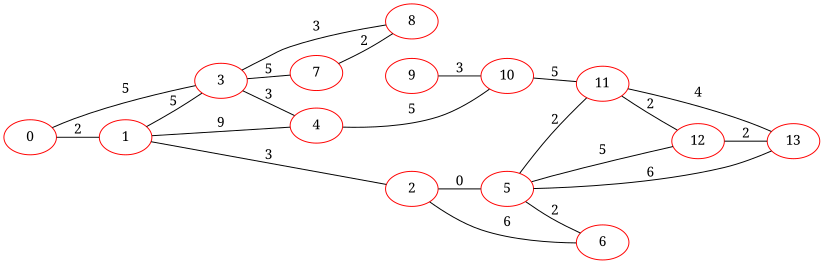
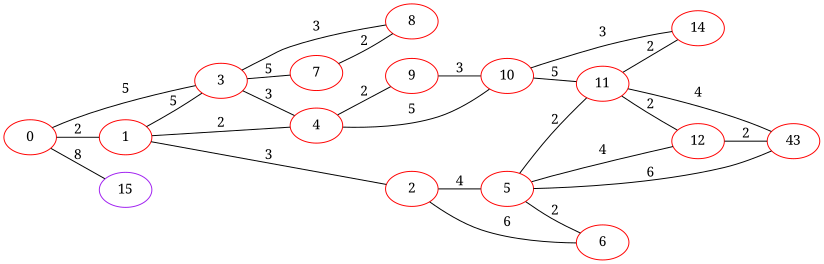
  graph {
    fontname="Noto Serif"
    rankdir=LR
    node [color=red fontname="Noto Serif" weight=1]
    edge [fontname="Noto Serif"]
    0
    1
+   15 [color=purple weight=4]
    3
    2
    4
    5
    6
    7
    8
    9
    10
    11
    12
-   13
+   13 [label=43]
+   14
    0 -- 1 [label=2]
+   0 -- 15 [label=8]
    0 -- 3 [label=5]
    1 -- 3 [label=5]
    1 -- 2 [label=3]
-   1 -- 4 [label=9]
+   1 -- 4 [label=2]
    3 -- 4 [label=3]
    3 -- 7 [label=5]
    3 -- 8 [label=3]
-   2 -- 5 [label=0]
+   2 -- 5 [label=4]
    2 -- 6 [label=6]
+   4 -- 9 [label=2]
    4 -- 10 [label=5]
    5 -- 6 [label=2]
    5 -- 11 [label=2]
-   5 -- 12 [label=5]
+   5 -- 12 [label=4]
    5 -- 13 [label=6]
    7 -- 8 [label=2]
    9 -- 10 [label=3]
    10 -- 11 [label=5]
+   10 -- 14 [label=3]
    11 -- 12 [label=2]
    11 -- 13 [label=4]
+   11 -- 14 [label=2]
    12 -- 13 [label=2]
  }
